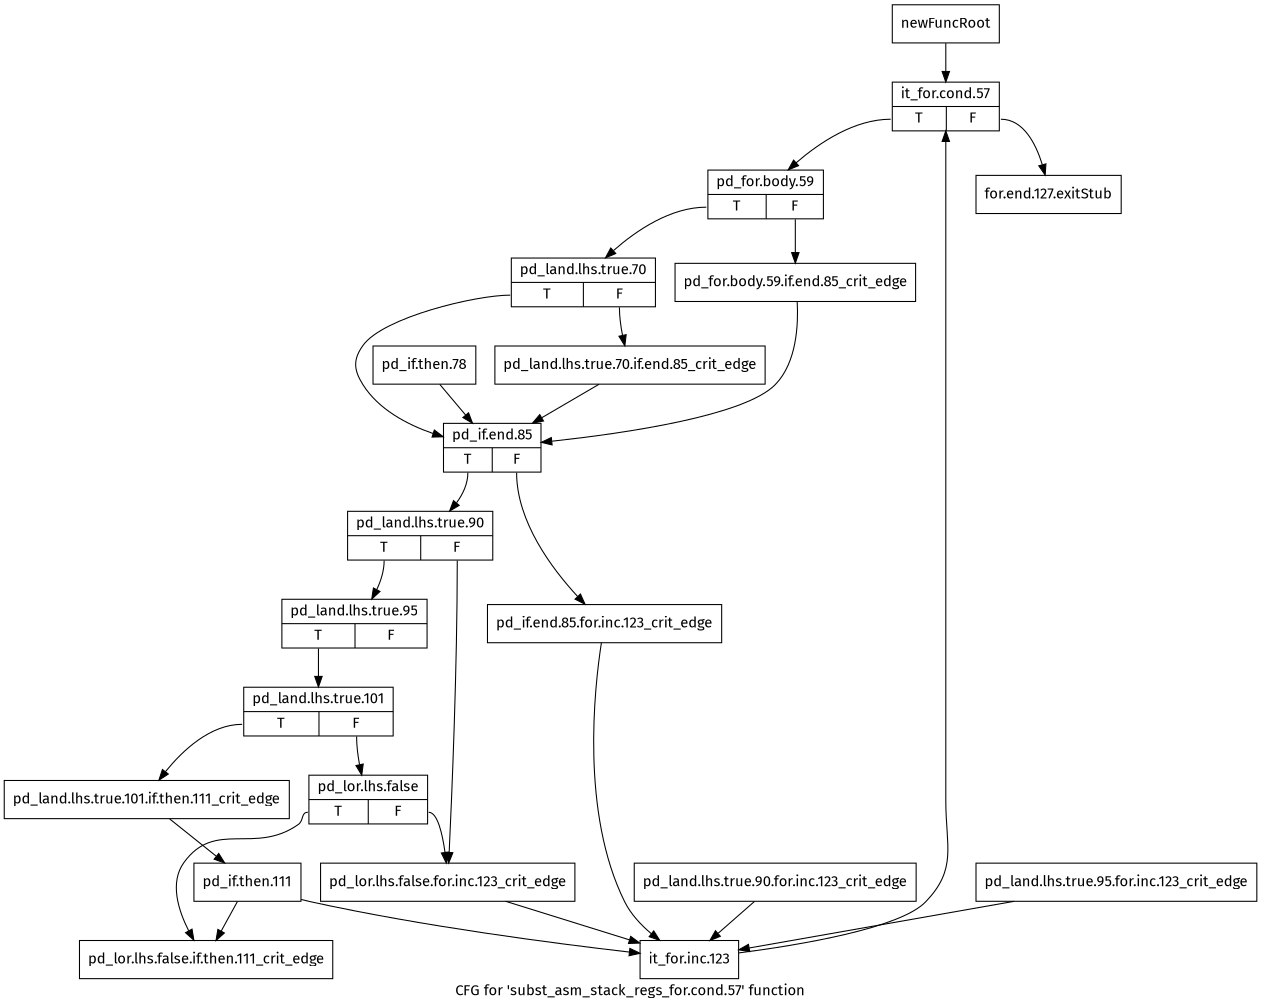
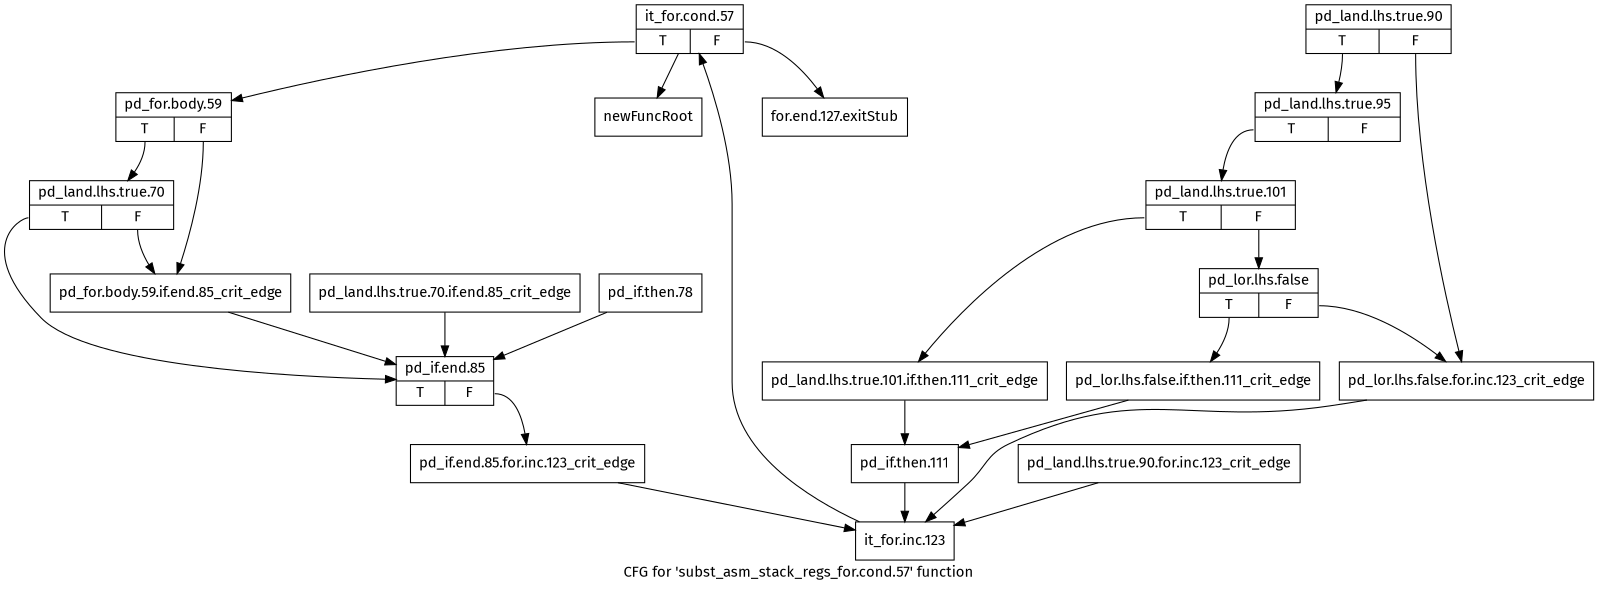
  digraph {
    fontname="Fira Sans"
    label="CFG for 'subst_asm_stack_regs_for.cond.57' function"
    node [fontname="Fira Sans" shape=record]
    edge [fontname="Fira Sans"]
    n1 [label="{newFuncRoot}"]
    n2 [label="{it_for.cond.57|{<s0>T|<s1>F}}"]
    n3 [label="{for.end.127.exitStub}"]
    n4 [label="{pd_for.body.59|{<s0>T|<s1>F}}"]
    n5 [label="{pd_land.lhs.true.70|{<s0>T|<s1>F}}"]
    n6 [label="{pd_for.body.59.if.end.85_crit_edge}"]
    n7 [label="{pd_land.lhs.true.70.if.end.85_crit_edge}"]
    n8 [label="{pd_if.end.85|{<s0>T|<s1>F}}"]
    n9 [label="{pd_if.then.78}"]
    n10 [label="{pd_land.lhs.true.90|{<s0>T|<s1>F}}"]
    n11 [label="{pd_if.end.85.for.inc.123_crit_edge}"]
    n12 [label="{pd_land.lhs.true.95|{<s0>T|<s1>F}}"]
    n13 [label="{pd_lor.lhs.false.for.inc.123_crit_edge}"]
    n14 [label="{it_for.inc.123}"]
    n15 [label="{pd_land.lhs.true.101|{<s0>T|<s1>F}}"]
    n16 [label="{pd_land.lhs.true.90.for.inc.123_crit_edge}"]
    n17 [label="{pd_land.lhs.true.101.if.then.111_crit_edge}"]
    n18 [label="{pd_lor.lhs.false|{<s0>T|<s1>F}}"]
-   n19 [label="{pd_land.lhs.true.95.for.inc.123_crit_edge}"]
    n20 [label="{pd_if.then.111}"]
    n21 [label="{pd_lor.lhs.false.if.then.111_crit_edge}"]
-   n1 -> n2
+   n2 -> n1
    n2 -> n3 [tailport=s1]
    n2 -> n4 [tailport=s0]
    n4 -> n5 [tailport=s0]
    n4 -> n6 [tailport=s1]
-   n5 -> n7 [tailport=s1]
+   n5 -> n6 [tailport=s1]
    n5 -> n8 [tailport=s0]
    n6 -> n8
    n7 -> n8
-   n8 -> n10 [tailport=s0]
    n8 -> n11 [tailport=s1]
    n9 -> n8
    n10 -> n12 [tailport=s0]
    n10 -> n13 [tailport=s1]
    n11 -> n14
    n12 -> n15 [tailport=s0]
    n13 -> n14
    n14 -> n2
    n15 -> n17 [tailport=s0]
    n15 -> n18 [tailport=s1]
    n16 -> n14
    n17 -> n20
    n18 -> n13 [tailport=s1]
    n18 -> n21 [tailport=s0]
-   n19 -> n14
    n20 -> n14
-   n20 -> n21
+   n21 -> n20
  }
